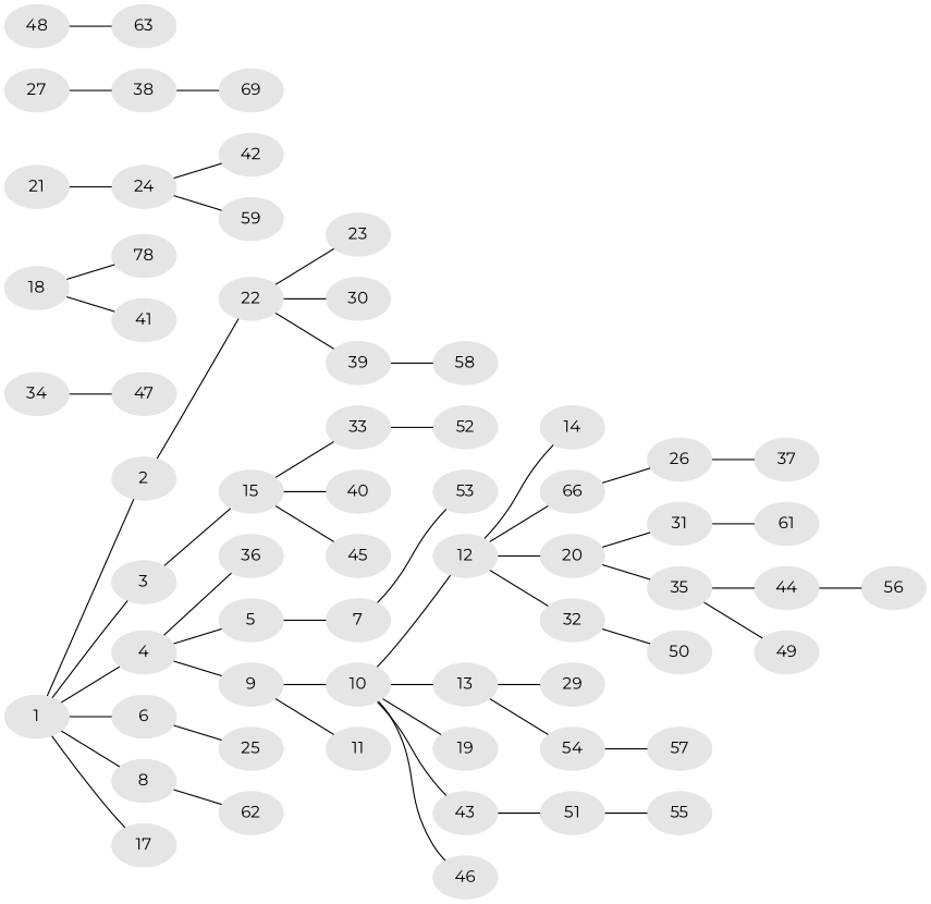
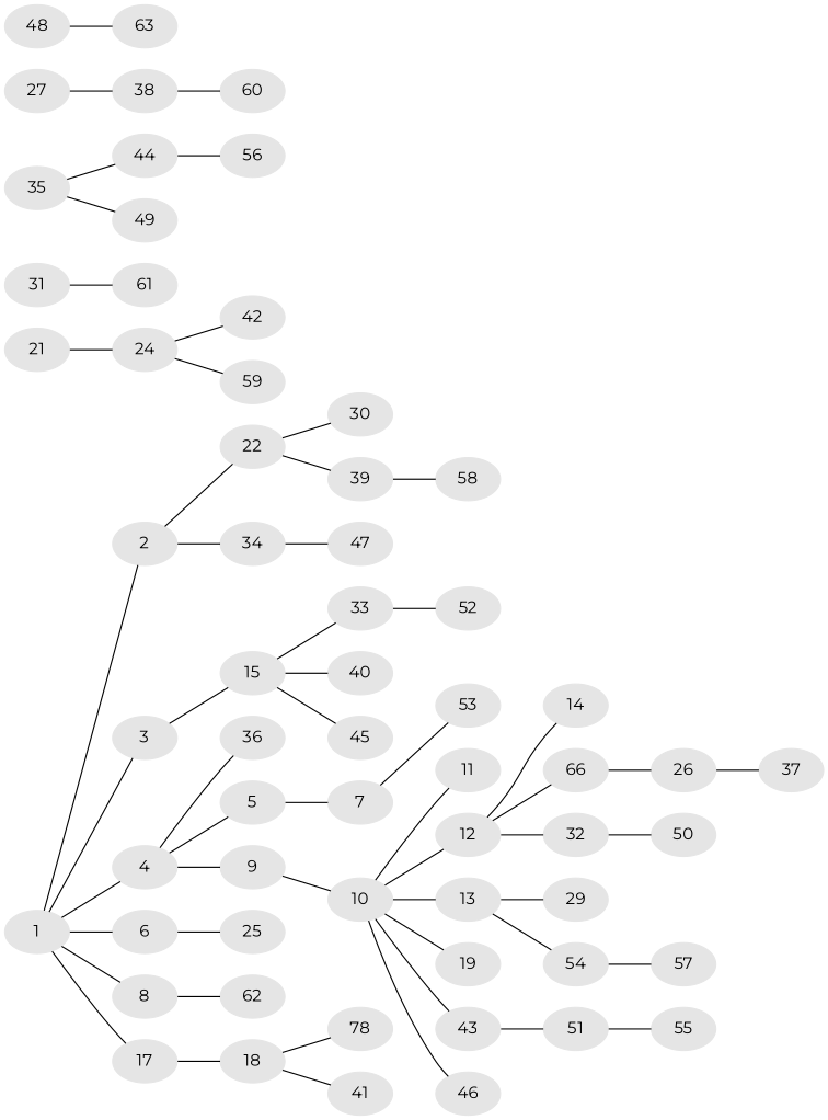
  graph {
    fontname=Montserrat
    rankdir=LR
    node [color=gray90 fontname=Montserrat style=filled]
    edge [fontname=Montserrat weight=1.0]
    1
    2
    3
    4
    6
    8
    17
    22
    34
    15
    36
    5
    9
    25
    62
    18
-   23
    30
    39
    47
    33
    40
    45
    7
    10
    53
    21
    24
    11
    12
    13
    19
    43
    46
    14
    n36 [label=66]
-   20
    32
    29
    54
    51
    26
    31
    35
    50
    57
    52
    37
    n49 [label=78]
    41
    27
    38
    61
    44
    49
    42
    59
    58
    48
    63
-   60 [label=69]
+   60
    56
    55
    1 -- 2
    1 -- 3
    1 -- 4
    1 -- 6 [weight=3.0]
    1 -- 8
    1 -- 17
    2 -- 22
+   2 -- 34 [weight=2.0]
    3 -- 15
    4 -- 36
    4 -- 5
    4 -- 9 [weight=2.0]
    6 -- 25
    8 -- 62
-   22 -- 23
+   17 -- 18
    22 -- 30 [weight=2.0]
    22 -- 39
    34 -- 47
    15 -- 33
    15 -- 40
    15 -- 45
    5 -- 7
    9 -- 10
    18 -- n49
    18 -- 41
    39 -- 58
    33 -- 52 [weight=2.0]
    7 -- 53
-   9 -- 11
+   10 -- 11
    10 -- 12
    10 -- 13
    10 -- 19
    10 -- 43
    10 -- 46
    21 -- 24
    24 -- 42
    24 -- 59
    12 -- 14 [weight=2.0]
    12 -- n36
-   12 -- 20
    12 -- 32
    13 -- 29
    13 -- 54
    43 -- 51
    n36 -- 26
-   20 -- 31
-   20 -- 35
    32 -- 50
    54 -- 57
    51 -- 55
    26 -- 37
    31 -- 61
    35 -- 44
    35 -- 49
    27 -- 38
    38 -- 60 [weight=2.0]
    44 -- 56
    48 -- 63
  }
